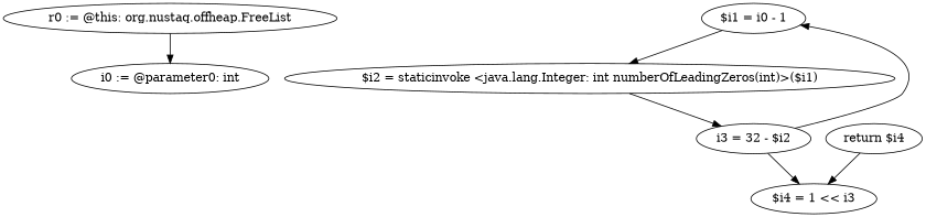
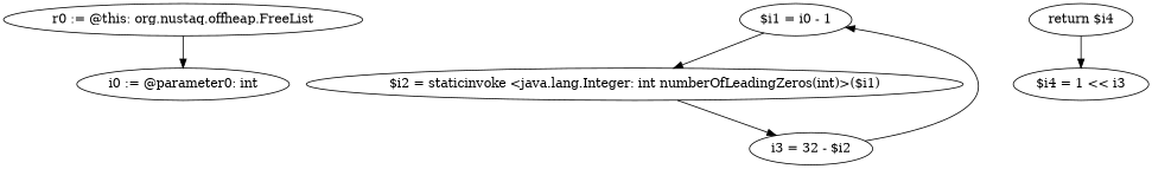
  digraph {
    "r0 := @this: org.nustaq.offheap.FreeList"
    "i0 := @parameter0: int"
    "$i1 = i0 - 1"
    "$i2 = staticinvoke <java.lang.Integer: int numberOfLeadingZeros(int)>($i1)"
    "i3 = 32 - $i2"
    "$i4 = 1 << i3"
    "return $i4"
    "r0 := @this: org.nustaq.offheap.FreeList" -> "i0 := @parameter0: int"
    "$i1 = i0 - 1" -> "$i2 = staticinvoke <java.lang.Integer: int numberOfLeadingZeros(int)>($i1)"
    "$i2 = staticinvoke <java.lang.Integer: int numberOfLeadingZeros(int)>($i1)" -> "i3 = 32 - $i2"
    "i3 = 32 - $i2" -> "$i1 = i0 - 1"
-   "i3 = 32 - $i2" -> "$i4 = 1 << i3"
    "return $i4" -> "$i4 = 1 << i3"
  }
